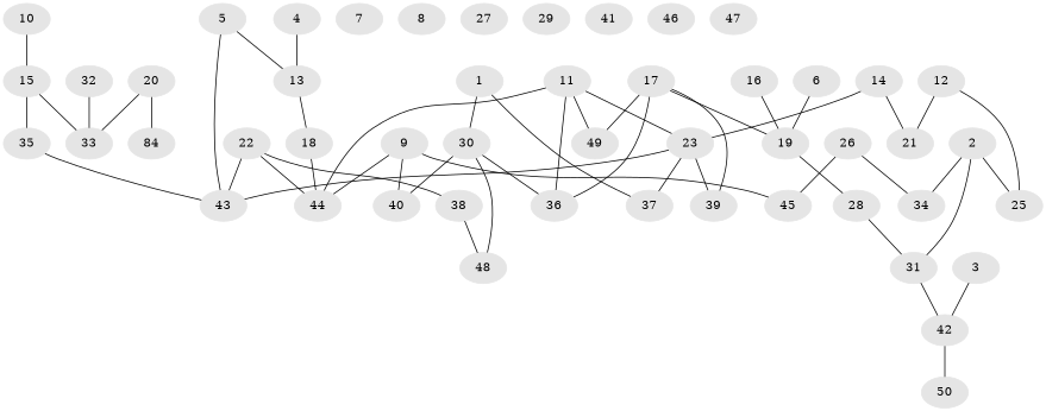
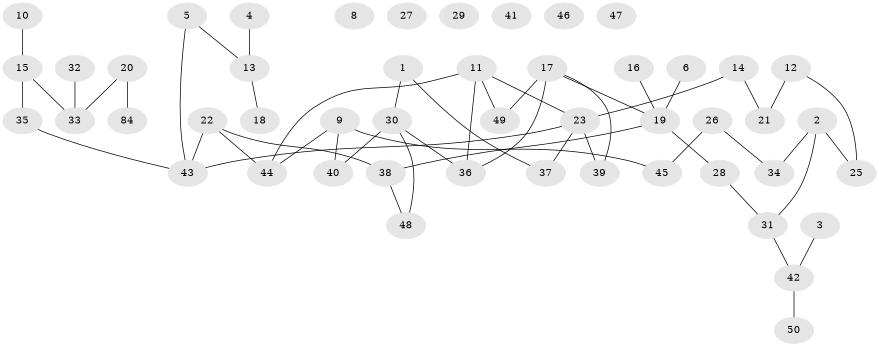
  graph {
    node [color=gray90 style=filled]
    1
    30
    37
    40
    36
    48
    2
    25
    31
    34
    42
    3
    50
    4
    13
    18
    5
    43
    6
    19
    28
    38
-   7
    8
    9
    44
    45
    10
    15
    33
    35
    11
    23
    49
    39
    12
    21
    14
    16
    17
    20
    n42 [label=84]
    22
    26
    27
    29
    32
    41
    46
    47
    1 -- 30
    1 -- 37
    30 -- 40
    30 -- 36
    30 -- 48
    2 -- 25
    2 -- 31
    2 -- 34
    31 -- 42
    42 -- 50
    3 -- 42
    4 -- 13
    13 -- 18
-   18 -- 44
    5 -- 13
    5 -- 43
    6 -- 19
    19 -- 28
+   19 -- 38
    28 -- 31
    38 -- 48
    9 -- 40
    9 -- 44
    9 -- 45
    10 -- 15
    15 -- 33
    15 -- 35
    35 -- 43
    11 -- 36
    11 -- 44
    11 -- 23
    11 -- 49
    23 -- 37
    23 -- 43
    23 -- 39
    12 -- 25
    12 -- 21
    14 -- 23
    14 -- 21
    16 -- 19
    17 -- 36
    17 -- 19
    17 -- 49
    17 -- 39
    20 -- 33
    20 -- n42
    22 -- 43
    22 -- 38
    22 -- 44
    26 -- 34
    26 -- 45
    32 -- 33
  }
